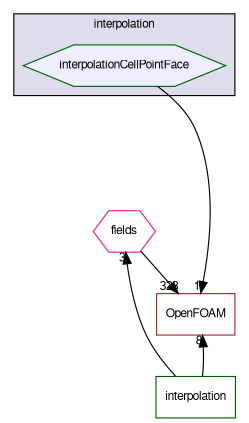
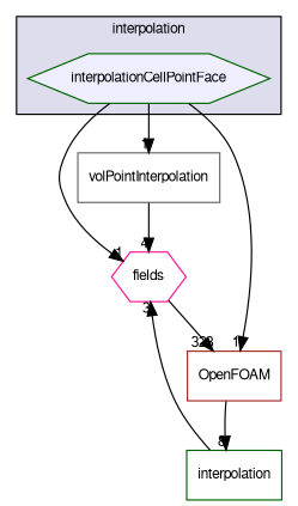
  digraph {
    compound=true
    node [color=darkgreen fontname=FreeSans fontsize=10 shape=box]
    edge [headlabel=1 labeldistance=1.5 labelfontname=FreeSans labelfontsize=10]
    n1 [fillcolor="#eeeeff" label=interpolationCellPointFace pencolor=black shape=hexagon style=filled]
    n2 [color=deeppink label=fields shape=hexagon]
+   n3 [color=gray40 label=volPointInterpolation]
    n4 [color=brown label=OpenFOAM]
    n5 [label=interpolation]
    subgraph cluster_1 {
      bgcolor="#ddddee"
      fontname=FreeSans
      fontsize=10
      label=interpolation
      pencolor=black
      n1
    }
+   n1 -> n2
+   n1 -> n3
    n1 -> n4
    n2 -> n4 [headlabel=328]
+   n3 -> n2 [headlabel=4]
    n5 -> n2 [headlabel=3]
-   n5 -> n4 [headlabel=8]
+   n4 -> n5 [headlabel=8]
  }
